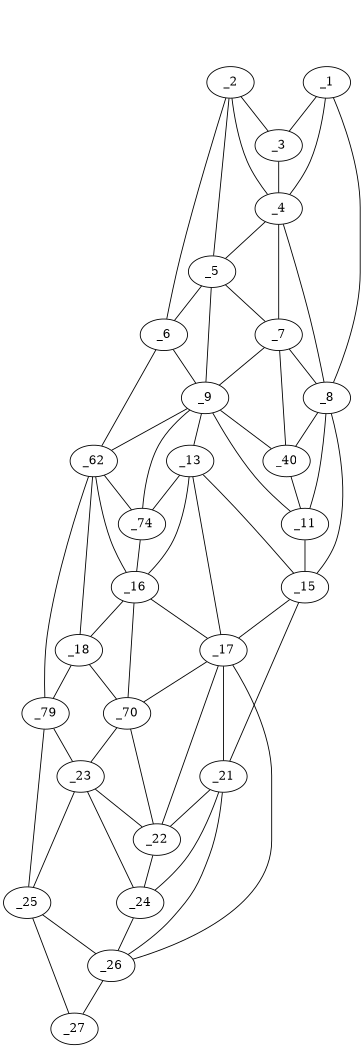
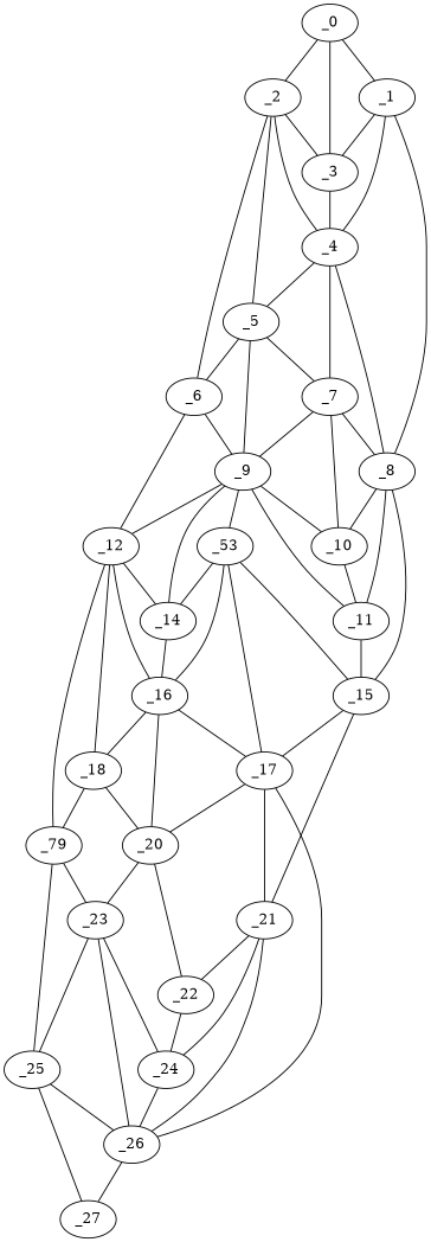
  graph {
    node [y=60]
    edge [valence=2]
+   _0 [x=4]
    _1 [x=6 y=44]
    _2 [x=11 y=64]
    _3 [x=14 y=54]
    _4 [x=21 y=54]
    _8 [x=34 y=33]
    _5 [x=28]
    _6 [x=31 y=72]
    _7 [x=33 y=53]
-   _10 [x=54 y=41 label=_40]
+   _10 [x=54 y=41]
    _11 [x=59 y=42]
    _15 [x=69 y=43]
    _9 [x=50 y=59]
-   _12 [x=64 y=85 label=_62]
+   _12 [x=64 y=85]
    _17 [x=81 y=63]
    _21 [x=88 y=53]
-   _13 [x=66]
-   _14 [x=67 y=76 label=_74]
+   _13 [x=66 label=_53]
+   _14 [x=67 y=76]
    _16 [x=74 y=74]
    _18 [x=83 y=82]
    n21 [label=_79 x=85 y=92]
-   _20 [x=86 y=72 label=_70]
+   _20 [x=86 y=72]
    _23 [x=93 y=83]
    _25 [x=101 y=93]
    _26 [x=108 y=63]
    _22 [x=90]
    _24 [x=99 y=64]
    _27 [x=125 y=75]
+   _0 -- _1 [valence=1]
+   _0 -- _2 [valence=1]
+   _0 -- _3
    _1 -- _3 [valence=1]
    _1 -- _4
    _1 -- _8 [valence=1]
    _2 -- _3
    _2 -- _4
    _2 -- _5
    _2 -- _6 [valence=1]
    _3 -- _4 [valence=1]
    _4 -- _8 [valence=1]
    _4 -- _5
    _4 -- _7
    _8 -- _10 [valence=1]
    _8 -- _11
    _8 -- _15 [valence=1]
    _5 -- _6
    _5 -- _7
    _5 -- _9 [valence=1]
    _6 -- _9
    _6 -- _12 [valence=1]
    _7 -- _8 [valence=1]
    _7 -- _10
    _7 -- _9
    _10 -- _11
    _11 -- _15
    _15 -- _17
    _15 -- _21 [valence=1]
    _9 -- _10 [valence=1]
    _9 -- _11 [valence=1]
    _9 -- _12 [valence=1]
    _9 -- _13
    _9 -- _14
    _12 -- _14
    _12 -- _16
    _12 -- _18
    _12 -- n21 [valence=1]
    _17 -- _21
    _17 -- _20
    _17 -- _26 [valence=1]
-   _17 -- _22 [valence=1]
    _21 -- _26
    _21 -- _22
    _21 -- _24
    _13 -- _15 [valence=1]
    _13 -- _17 [valence=1]
    _13 -- _14
    _13 -- _16
    _14 -- _16
    _16 -- _17
    _16 -- _18
    _16 -- _20
    _18 -- n21 [valence=1]
    _18 -- _20
    n21 -- _23
    n21 -- _25 [valence=1]
    _20 -- _23
    _20 -- _22
    _23 -- _25
-   _23 -- _22
+   _23 -- _26
    _23 -- _24
    _25 -- _26 [valence=1]
    _25 -- _27
    _26 -- _27 [valence=1]
    _22 -- _24 [valence=1]
    _24 -- _26
  }
